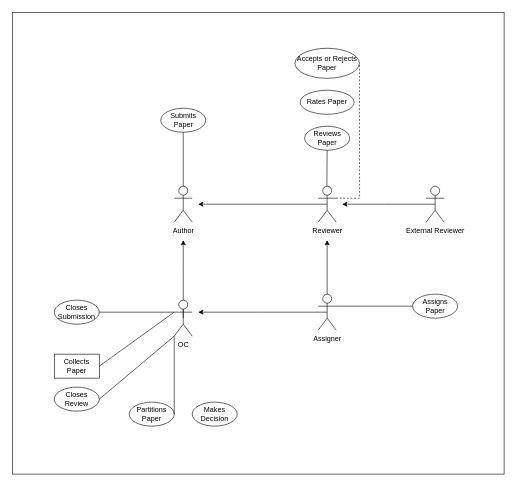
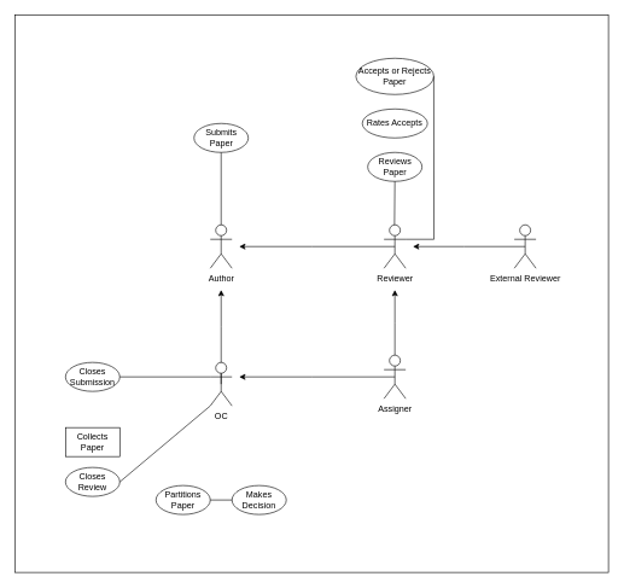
  <mxCell id="0" />
  <mxCell id="1" parent="0" />
  <mxCell id="2" value="" style="rounded=0;whiteSpace=wrap;html=1;" vertex="1" parent="1"><mxGeometry y="20" width="820" height="770" as="geometry" x="20" /></mxCell>
  <mxCell id="3" style="edgeStyle=orthogonalEdgeStyle;rounded=0;orthogonalLoop=1;jettySize=auto;html=1;exitX=0.5;exitY=0.5;exitDx=0;exitDy=0;exitPerimeter=0;" parent="1" source="4" edge="1"><mxGeometry relative="1" as="geometry"><mxPoint x="305" y="400" as="targetPoint" /></mxGeometry></mxCell>
  <mxCell id="4" value="OC" style="shape=umlActor;verticalLabelPosition=bottom;verticalAlign=top;html=1;outlineConnect=0;" parent="1" vertex="1"><mxGeometry x="290" y="500" width="30" height="60" as="geometry" /></mxCell>
  <mxCell id="5" style="edgeStyle=orthogonalEdgeStyle;rounded=0;orthogonalLoop=1;jettySize=auto;html=1;exitX=0.5;exitY=0.5;exitDx=0;exitDy=0;exitPerimeter=0;" parent="1" source="7" edge="1"><mxGeometry relative="1" as="geometry"><mxPoint x="330" y="520" as="targetPoint" /></mxGeometry></mxCell>
  <mxCell id="6" style="edgeStyle=orthogonalEdgeStyle;rounded=0;orthogonalLoop=1;jettySize=auto;html=1;exitX=0.5;exitY=0;exitDx=0;exitDy=0;exitPerimeter=0;" parent="1" source="7" edge="1"><mxGeometry relative="1" as="geometry"><mxPoint x="545" y="400" as="targetPoint" /></mxGeometry></mxCell>
  <mxCell id="7" value="Assigner" style="shape=umlActor;verticalLabelPosition=bottom;verticalAlign=top;html=1;outlineConnect=0;" parent="1" vertex="1"><mxGeometry x="530" y="490" width="30" height="60" as="geometry" /></mxCell>
  <mxCell id="8" value="Author" style="shape=umlActor;verticalLabelPosition=bottom;verticalAlign=top;html=1;outlineConnect=0;" parent="1" vertex="1"><mxGeometry x="290" y="310" width="30" height="60" as="geometry" /></mxCell>
  <mxCell id="9" style="edgeStyle=orthogonalEdgeStyle;rounded=0;orthogonalLoop=1;jettySize=auto;html=1;exitX=0.5;exitY=0.5;exitDx=0;exitDy=0;exitPerimeter=0;" parent="1" source="10" edge="1"><mxGeometry relative="1" as="geometry"><mxPoint x="330" y="340" as="targetPoint" /></mxGeometry></mxCell>
  <mxCell id="10" value="Reviewer" style="shape=umlActor;verticalLabelPosition=bottom;verticalAlign=top;html=1;outlineConnect=0;" parent="1" vertex="1"><mxGeometry x="530" y="310" width="30" height="60" as="geometry" /></mxCell>
  <mxCell id="11" style="edgeStyle=orthogonalEdgeStyle;rounded=0;orthogonalLoop=1;jettySize=auto;html=1;exitX=0.5;exitY=0.5;exitDx=0;exitDy=0;exitPerimeter=0;entryX=0.5;entryY=0.5;entryDx=0;entryDy=0;entryPerimeter=0;" parent="1" source="13" target="13" edge="1"><mxGeometry relative="1" as="geometry"><mxPoint x="680" y="480" as="targetPoint" /></mxGeometry></mxCell>
  <mxCell id="12" style="edgeStyle=orthogonalEdgeStyle;rounded=0;orthogonalLoop=1;jettySize=auto;html=1;exitX=0.5;exitY=0.5;exitDx=0;exitDy=0;exitPerimeter=0;" parent="1" source="13" edge="1"><mxGeometry relative="1" as="geometry"><mxPoint x="570" y="340" as="targetPoint" /></mxGeometry></mxCell>
  <mxCell id="13" value="External Reviewer" style="shape=umlActor;verticalLabelPosition=bottom;verticalAlign=top;html=1;outlineConnect=0;" parent="1" vertex="1"><mxGeometry x="710" y="310" width="30" height="60" as="geometry" /></mxCell>
- <mxCell id="14" value="Submits Paper" style="ellipse;whiteSpace=wrap;html=1;" parent="1" vertex="1"><mxGeometry x="267.5" y="180" width="75" height="40" as="geometry" /></mxCell>
+ <mxCell id="14" value="Submits Paper" style="ellipse;whiteSpace=wrap;html=1;" parent="1" vertex="1"><mxGeometry x="267.5" y="170" width="75" height="40" as="geometry" /></mxCell>
  <mxCell id="15" value="" style="endArrow=none;html=1;rounded=0;entryX=0.5;entryY=1;entryDx=0;entryDy=0;exitX=0.5;exitY=0;exitDx=0;exitDy=0;exitPerimeter=0;" parent="1" source="8" target="14" edge="1"><mxGeometry width="50" height="50" relative="1" as="geometry"><mxPoint x="470" y="420" as="sourcePoint" /><mxPoint x="520" y="370" as="targetPoint" /></mxGeometry></mxCell>
  <mxCell id="16" value="Reviews Paper" style="ellipse;whiteSpace=wrap;html=1;" parent="1" vertex="1"><mxGeometry x="507.5" y="210" width="75" height="40" as="geometry" /></mxCell>
  <mxCell id="17" value="" style="endArrow=none;html=1;rounded=0;exitX=0.5;exitY=0;exitDx=0;exitDy=0;exitPerimeter=0;" parent="1" edge="1"><mxGeometry width="50" height="50" relative="1" as="geometry"><mxPoint x="544.5" y="310" as="sourcePoint" /><mxPoint x="545" y="250" as="targetPoint" /></mxGeometry></mxCell>
- <mxCell id="18" value="Rates Paper" style="ellipse;whiteSpace=wrap;html=1;" parent="1" vertex="1"><mxGeometry x="500" y="150" width="90" height="40" as="geometry" /></mxCell>
+ <mxCell id="18" value="Rates Accepts" style="ellipse;whiteSpace=wrap;html=1;" parent="1" vertex="1"><mxGeometry x="500" y="150" width="90" height="40" as="geometry" /></mxCell>
  <mxCell id="19" value="Accepts or Rejects Paper" style="ellipse;whiteSpace=wrap;html=1;" parent="1" vertex="1"><mxGeometry x="491.25" y="80" width="107.5" height="50" as="geometry" /></mxCell>
- <mxCell id="20" value="" style="endArrow=none;html=1;rounded=0;entryX=1;entryY=0.5;entryDx=0;entryDy=0;exitX=1;exitY=0.333;exitDx=0;exitDy=0;exitPerimeter=0;dashed=1;" parent="1" source="10" target="19" edge="1"><mxGeometry width="50" height="50" relative="1" as="geometry"><mxPoint x="490" y="290" as="sourcePoint" /><mxPoint x="540" y="240" as="targetPoint" /><Array as="points"><mxPoint x="599" y="330" /></Array></mxGeometry></mxCell>
- <mxCell id="21" value="Assigns Paper" style="ellipse;whiteSpace=wrap;html=1;" parent="1" vertex="1"><mxGeometry x="687.5" y="490" width="75" height="40" as="geometry" /></mxCell>
- <mxCell id="22" value="" style="endArrow=none;html=1;rounded=0;entryX=0;entryY=0.5;entryDx=0;entryDy=0;exitX=1;exitY=0.333;exitDx=0;exitDy=0;exitPerimeter=0;" parent="1" source="7" target="21" edge="1"><mxGeometry width="50" height="50" relative="1" as="geometry"><mxPoint x="490" y="590" as="sourcePoint" /><mxPoint x="540" y="540" as="targetPoint" /></mxGeometry></mxCell>
+ <mxCell id="20" value="" style="endArrow=none;html=1;rounded=0;entryX=1;entryY=0.5;entryDx=0;entryDy=0;exitX=1;exitY=0.333;exitDx=0;exitDy=0;exitPerimeter=0;" parent="1" source="10" target="19" edge="1"><mxGeometry width="50" height="50" relative="1" as="geometry"><mxPoint x="490" y="290" as="sourcePoint" /><mxPoint x="540" y="240" as="targetPoint" /><Array as="points"><mxPoint x="599" y="330" /></Array></mxGeometry></mxCell>
  <mxCell id="23" value="Closes Submission" style="ellipse;whiteSpace=wrap;html=1;" parent="1" vertex="1"><mxGeometry x="90" y="500" width="75" height="40" as="geometry" /></mxCell>
  <mxCell id="24" value="Partitions Paper" style="ellipse;whiteSpace=wrap;html=1;" parent="1" vertex="1"><mxGeometry x="215" y="670" width="75" height="40" as="geometry" /></mxCell>
  <mxCell id="25" value="Makes Decision" style="ellipse;whiteSpace=wrap;html=1;" parent="1" vertex="1"><mxGeometry x="320" y="670" width="75" height="40" as="geometry" /></mxCell>
  <mxCell id="26" value="Collects Paper" style="whiteSpace=wrap;html=1;rounded=0;" parent="1" vertex="1"><mxGeometry x="90" y="590" width="75" height="40" as="geometry" /></mxCell>
  <mxCell id="27" value="Closes Review" style="ellipse;whiteSpace=wrap;html=1;" parent="1" vertex="1"><mxGeometry x="90" y="645" width="75" height="40" as="geometry" /></mxCell>
  <mxCell id="28" value="" style="endArrow=none;html=1;rounded=0;exitX=1;exitY=0.5;exitDx=0;exitDy=0;entryX=0;entryY=0.333;entryDx=0;entryDy=0;entryPerimeter=0;" parent="1" source="23" target="4" edge="1"><mxGeometry width="50" height="50" relative="1" as="geometry"><mxPoint x="290" y="780" as="sourcePoint" /><mxPoint x="340" y="730" as="targetPoint" /></mxGeometry></mxCell>
- <mxCell id="29" value="" style="endArrow=none;html=1;rounded=0;exitX=1;exitY=0.5;exitDx=0;exitDy=0;entryX=0;entryY=1;entryDx=0;entryDy=0;entryPerimeter=0;" parent="1" source="24" target="4" edge="1"><mxGeometry width="50" height="50" relative="1" as="geometry"><mxPoint x="290" y="680" as="sourcePoint" /><mxPoint x="340" y="630" as="targetPoint" /></mxGeometry></mxCell>
- <mxCell id="30" value="" style="endArrow=none;html=1;rounded=0;exitX=1;exitY=0.5;exitDx=0;exitDy=0;entryX=0;entryY=0.333;entryDx=0;entryDy=0;entryPerimeter=0;" parent="1" source="26" target="4" edge="1"><mxGeometry width="50" height="50" relative="1" as="geometry"><mxPoint x="290" y="680" as="sourcePoint" /><mxPoint x="340" y="630" as="targetPoint" /></mxGeometry></mxCell>
+ <mxCell id="29" value="" style="endArrow=none;html=1;rounded=0;exitX=1;exitY=0.5;exitDx=0;exitDy=0;" parent="1" source="24" target="25" edge="1"><mxGeometry width="50" height="50" relative="1" as="geometry"><mxPoint x="290" y="680" as="sourcePoint" /><mxPoint x="340" y="630" as="targetPoint" /></mxGeometry></mxCell>
  <mxCell id="31" value="" style="endArrow=none;html=1;rounded=0;exitX=1;exitY=0.5;exitDx=0;exitDy=0;" parent="1" source="27" edge="1"><mxGeometry width="50" height="50" relative="1" as="geometry"><mxPoint x="290" y="680" as="sourcePoint" /><mxPoint x="290" y="560" as="targetPoint" /></mxGeometry></mxCell>
